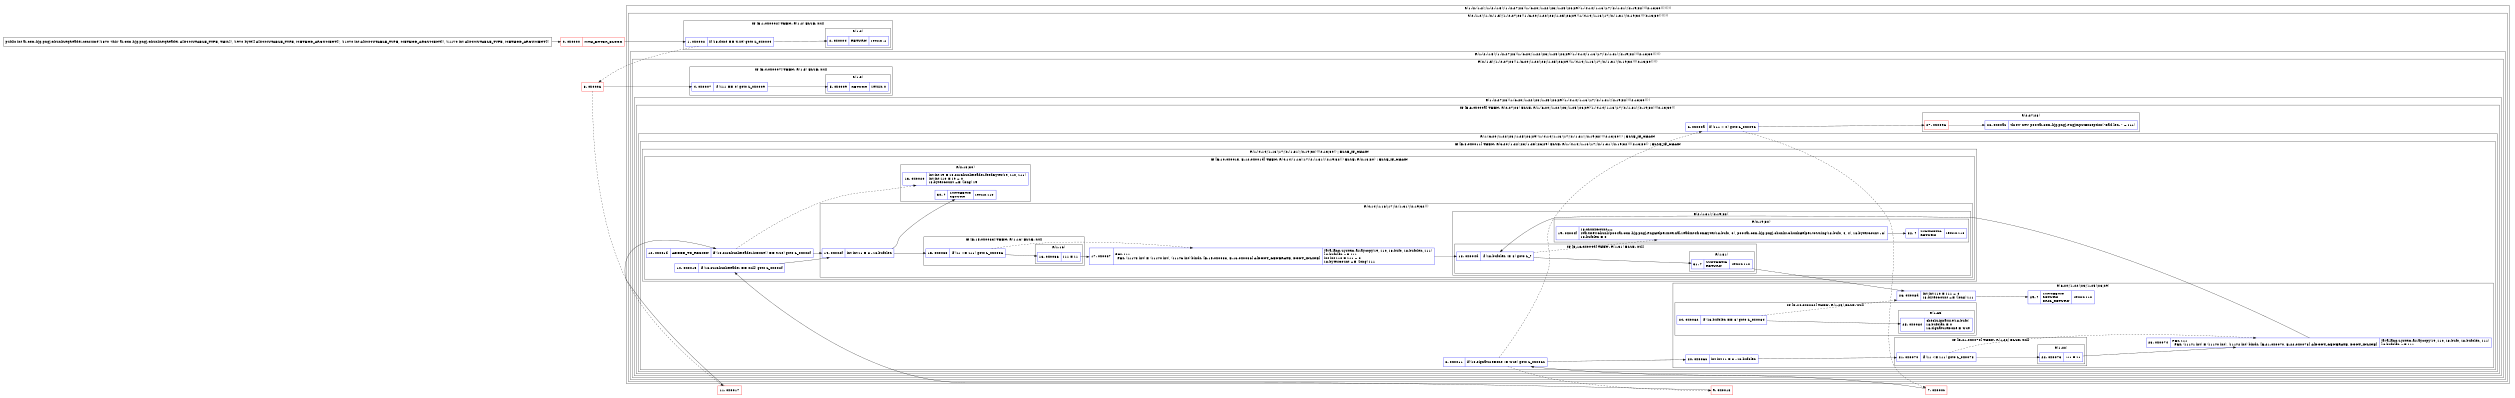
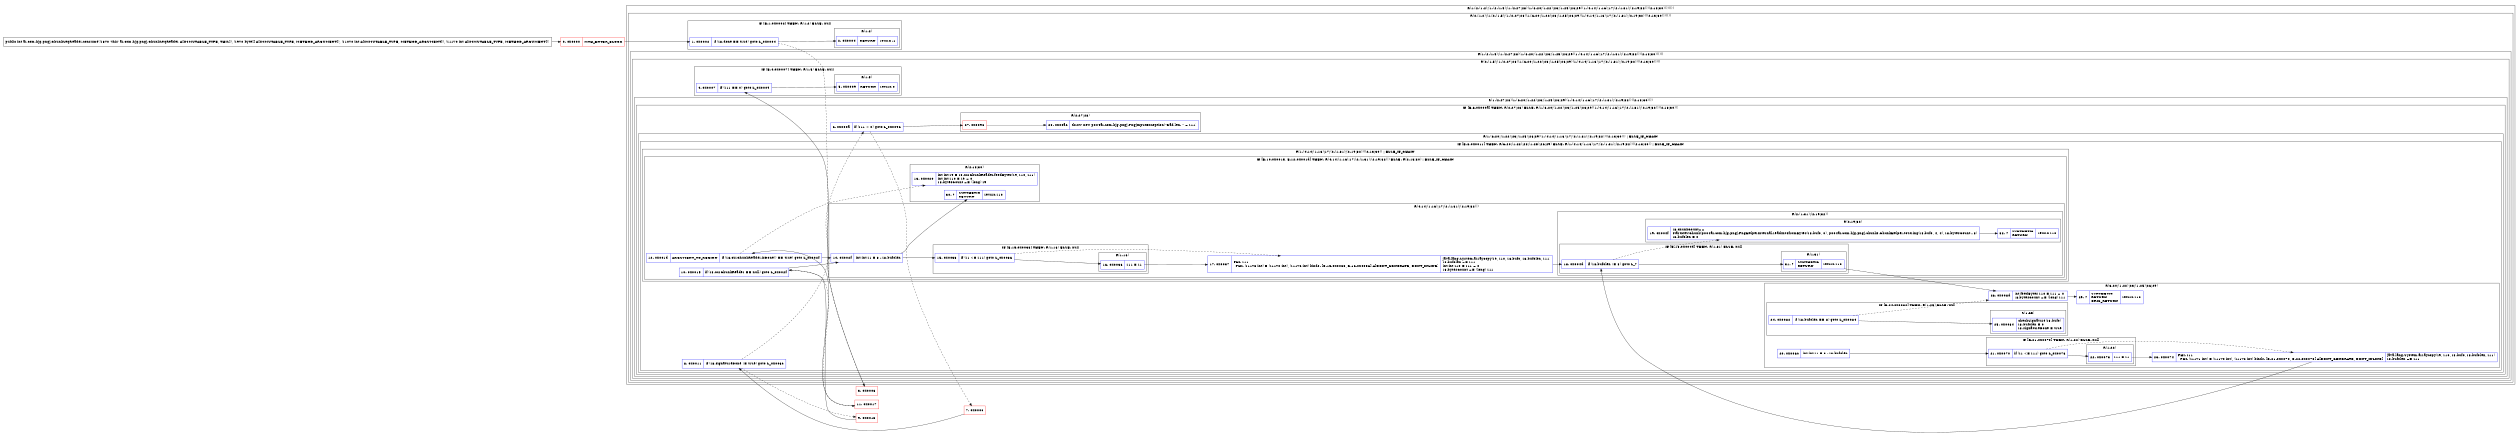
  digraph {
    rankdir=LR
    node [color=blue shape=record]
    n1 [label="{2\:\ 0x0004|RETURN\l|return \-1\l}"]
    n2 [label="{1\:\ 0x0002|if (r8.done == true) goto L_0x0004\l}"]
    n3 [label="{5\:\ 0x0009|RETURN\l|return 0\l}"]
    n4 [label="{4\:\ 0x0007|if (r11 == 0) goto L_0x0009\l}"]
    n5 [color=red label="{27\:\ 0x0096}"]
    n6 [label="{28\:\ 0x00ac|throw new p004ar.com.hjg.pngj.PngjInputException(\"Bad len: \" + r11)\l}"]
    n7 [label="{22\:\ 0x0073|r11 = r1\l}"]
    n8 [label="{21\:\ 0x0070|if (r1 \<= r11) goto L_0x0073\l}"]
    n9 [label="{25\:\ 0x0084|checkSignature(r8.buf0)\lr8.buf0len = 0\lr8.signatureDone = true\l}"]
    n10 [label="{24\:\ 0x0082|if (r8.buf0len == 8) goto L_0x0084\l}"]
    n11 [label="{20\:\ 0x006c|int int r1 = 8 \- r8.buf0len\l}"]
    n12 [label="{23\:\ 0x0074|PHI: r11 \l  PHI: (r11v1 int) = (r11v0 int), (r11v2 int) binds: [B:21:0x0070, B:22:0x0073] A[DONT_GENERATE, DONT_INLINE]\l|java.lang.System.arraycopy(r9, r10, r8.buf0, r8.buf0len, r11)\lr8.buf0len += r11\l}"]
-   n13 [label="{26\:\ 0x008d|int int r10 = r11 + 0\lr8.bytesCount += (long) r11\l}"]
+   n13 [label="{26\:\ 0x008d|int feedBytes r10 = r11 + 0\lr8.bytesCount += (long) r11\l}"]
    n14 [label="{29\:\ ?|SYNTHETIC\lRETURN\lORIG_RETURN\l|return r10\l}"]
    n15 [label="{16\:\ 0x0036|r11 = r1\l}"]
    n16 [label="{15\:\ 0x0033|if (r1 \<= r11) goto L_0x0036\l}"]
    n17 [label="{31\:\ ?|SYNTHETIC\lRETURN\l|return r10\l}"]
    n18 [label="{18\:\ 0x004d|if (r8.buf0len != 8) goto L_?\l}"]
    n19 [label="{19\:\ 0x004f|r8.chunkCount++\lstartNewChunk(p004ar.com.hjg.pngj.PngHelperInternal.readInt4fromBytes(r8.buf0, 0), p004ar.com.hjg.pngj.chunks.ChunkHelper.toString(r8.buf0, 4, 4), r8.bytesCount \- 8)\lr8.buf0len = 0\l}"]
    n20 [label="{32\:\ ?|SYNTHETIC\lRETURN\l|return r10\l}"]
    n21 [label="{14\:\ 0x002f|int int r1 = 8 \- r8.buf0len\l}"]
    n22 [label="{17\:\ 0x0037|PHI: r11 \l  PHI: (r11v3 int) = (r11v0 int), (r11v6 int) binds: [B:15:0x0033, B:16:0x0036] A[DONT_GENERATE, DONT_INLINE]\l|java.lang.System.arraycopy(r9, r10, r8.buf0, r8.buf0len, r11)\lr8.buf0len += r11\lint int r10 = r11 + 0\lr8.bytesCount += (long) r11\l}"]
    n23 [label="{13\:\ 0x0020|int int r9 = r8.curChunkReader.feedBytes(r9, r10, r11)\lint int r10 = r9 + 0\lr8.bytesCount += (long) r9\l}"]
    n24 [label="{30\:\ ?|SYNTHETIC\lRETURN\l|return r10\l}"]
    n25 [label="{10\:\ 0x0015|if (r8.curChunkReader == null) goto L_0x002f\l}"]
-   n26 [label="{12\:\ 0x001d|ADDED_TO_REGION\l|if (r8.curChunkReader.isDone() == true) goto L_0x002f\l}"]
+   n26 [label="{12\:\ 0x001d|ARGUMENT_TO_REGION\l|if (r8.curChunkReader.isDone() == true) goto L_0x002f\l}"]
    n27 [label="{8\:\ 0x0011|if (r8.signatureDone != true) goto L_0x006c\l}"]
    n28 [label="{6\:\ 0x000a|if (r11 \< 0) goto L_0x0096\l}"]
    n29 [color=red label="{3\:\ 0x0006}"]
    n30 [color=red label="{11\:\ 0x0017}"]
    n31 [color=red label="{9\:\ 0x0013}"]
    n32 [color=red label="{7\:\ 0x000c}"]
    n33 [color=red label="{0\:\ 0x0000|MTH_ENTER_BLOCK\l}"]
    n34 [label="{public int ar.com.hjg.pngj.ChunkSeqReader.consume((r8v0 'this' ar.com.hjg.pngj.ChunkSeqReader A[IMMUTABLE_TYPE, THIS]), (r9v0 byte[] A[IMMUTABLE_TYPE, METHOD_ARGUMENT]), (r10v0 int A[IMMUTABLE_TYPE, METHOD_ARGUMENT]), (r11v0 int A[IMMUTABLE_TYPE, METHOD_ARGUMENT])) }" color=""]
    subgraph cluster_1 {
      label="R(1:(2:(1:2)|(1:(2:(1:5)|(1:(2:27|28)(1:(6:20|(1:22)|23|(1:25)|26|29)(1:(4:14|(1:16)|17|(2:(1:31)|(2:19|32)))(2:13|30))))))))"
      subgraph cluster_2 {
        label="R(2:(1:2)|(1:(2:(1:5)|(1:(2:27|28)(1:(6:20|(1:22)|23|(1:25)|26|29)(1:(4:14|(1:16)|17|(2:(1:31)|(2:19|32)))(2:13|30)))))))"
        subgraph cluster_3 {
          label="IF [B:1:0x0002] THEN: R(1:2) ELSE: null"
          n2
          subgraph cluster_4 {
            label="R(1:2)"
            n1
          }
        }
        subgraph cluster_5 {
          label="R(1:(2:(1:5)|(1:(2:27|28)(1:(6:20|(1:22)|23|(1:25)|26|29)(1:(4:14|(1:16)|17|(2:(1:31)|(2:19|32)))(2:13|30))))))"
          subgraph cluster_6 {
            label="R(2:(1:5)|(1:(2:27|28)(1:(6:20|(1:22)|23|(1:25)|26|29)(1:(4:14|(1:16)|17|(2:(1:31)|(2:19|32)))(2:13|30)))))"
            subgraph cluster_7 {
              label="IF [B:4:0x0007] THEN: R(1:5) ELSE: null"
              n4
              subgraph cluster_8 {
                label="R(1:5)"
                n3
              }
            }
            subgraph cluster_9 {
              label="R(1:(2:27|28)(1:(6:20|(1:22)|23|(1:25)|26|29)(1:(4:14|(1:16)|17|(2:(1:31)|(2:19|32)))(2:13|30))))"
              subgraph cluster_10 {
                label="IF [B:6:0x000a] THEN: R(2:27|28) ELSE: R(1:(6:20|(1:22)|23|(1:25)|26|29)(1:(4:14|(1:16)|17|(2:(1:31)|(2:19|32)))(2:13|30)))"
                n28
                subgraph cluster_11 {
                  label="R(2:27|28)"
                  n5
                  n6
                }
                subgraph cluster_12 {
                  label="R(1:(6:20|(1:22)|23|(1:25)|26|29)(1:(4:14|(1:16)|17|(2:(1:31)|(2:19|32)))(2:13|30))) | ELSE_IF_CHAIN\l"
                  subgraph cluster_13 {
                    label="IF [B:8:0x0011] THEN: R(6:20|(1:22)|23|(1:25)|26|29) ELSE: R(1:(4:14|(1:16)|17|(2:(1:31)|(2:19|32)))(2:13|30)) | ELSE_IF_CHAIN\l"
                    n27
                    subgraph cluster_14 {
                      label="R(6:20|(1:22)|23|(1:25)|26|29)"
                      n11
                      n12
                      n13
                      n14
                      subgraph cluster_15 {
                        label="IF [B:21:0x0070] THEN: R(1:22) ELSE: null"
                        n8
                        subgraph cluster_16 {
                          label="R(1:22)"
                          n7
                        }
                      }
                      subgraph cluster_17 {
                        label="IF [B:24:0x0082] THEN: R(1:25) ELSE: null"
                        n10
                        subgraph cluster_18 {
                          label="R(1:65)"
                          n9
                        }
                      }
                    }
                    subgraph cluster_19 {
                      label="R(1:(4:14|(1:16)|17|(2:(1:31)|(2:19|32)))(2:13|30)) | ELSE_IF_CHAIN\l"
                      subgraph cluster_20 {
                        label="IF [B:10:0x0015, B:12:0x001d] THEN: R(4:14|(1:16)|17|(2:(1:31)|(2:19|32))) ELSE: R(2:13|30) | ELSE_IF_CHAIN\l"
                        n25
                        n26
                        subgraph cluster_21 {
                          label="R(4:14|(1:16)|17|(2:(1:31)|(2:19|32)))"
                          n21
                          n22
                          subgraph cluster_22 {
                            label="IF [B:15:0x0033] THEN: R(1:16) ELSE: null"
                            n16
                            subgraph cluster_23 {
                              label="R(1:16)"
                              n15
                            }
                          }
                          subgraph cluster_24 {
                            label="R(2:(1:31)|(2:19|32))"
                            subgraph cluster_25 {
                              label="IF [B:18:0x004d] THEN: R(1:31) ELSE: null"
                              n18
                              subgraph cluster_26 {
                                label="R(1:31)"
                                n17
                              }
                            }
                            subgraph cluster_27 {
                              label="R(2:19|32)"
                              n19
                              n20
                            }
                          }
                        }
                        subgraph cluster_28 {
                          label="R(2:13|30)"
                          n23
                          n24
                        }
                      }
                    }
                  }
                }
              }
            }
          }
        }
      }
    }
    n2 -> n1
    n2 -> n29 [style=dashed]
    n4 -> n3
    n5 -> n6
    n7 -> n12
    n8 -> n7
    n8 -> n12 [style=dashed]
    n10 -> n9
    n10 -> n13 [style=dashed]
    n11 -> n8
    n12 -> n18
    n13 -> n14
    n15 -> n22
    n16 -> n15
    n16 -> n22 [style=dashed]
    n17 -> n13
    n18 -> n17
    n18 -> n19 [style=dashed]
    n19 -> n20
    n21 -> n16
    n21 -> n24
    n22 -> n18
    n25 -> n21
-   n29 -> n30 [style=dashed]
+   n25 -> n30 [style=dashed]
    n26 -> n21
    n26 -> n23 [style=dashed]
-   n27 -> n11
    n27 -> n28 [style=dashed]
    n27 -> n31 [style=dashed]
    n28 -> n5
    n28 -> n32 [style=dashed]
    n29 -> n4
    n30 -> n26
    n31 -> n25
    n32 -> n27
    n33 -> n2
    n34 -> n33
  }
